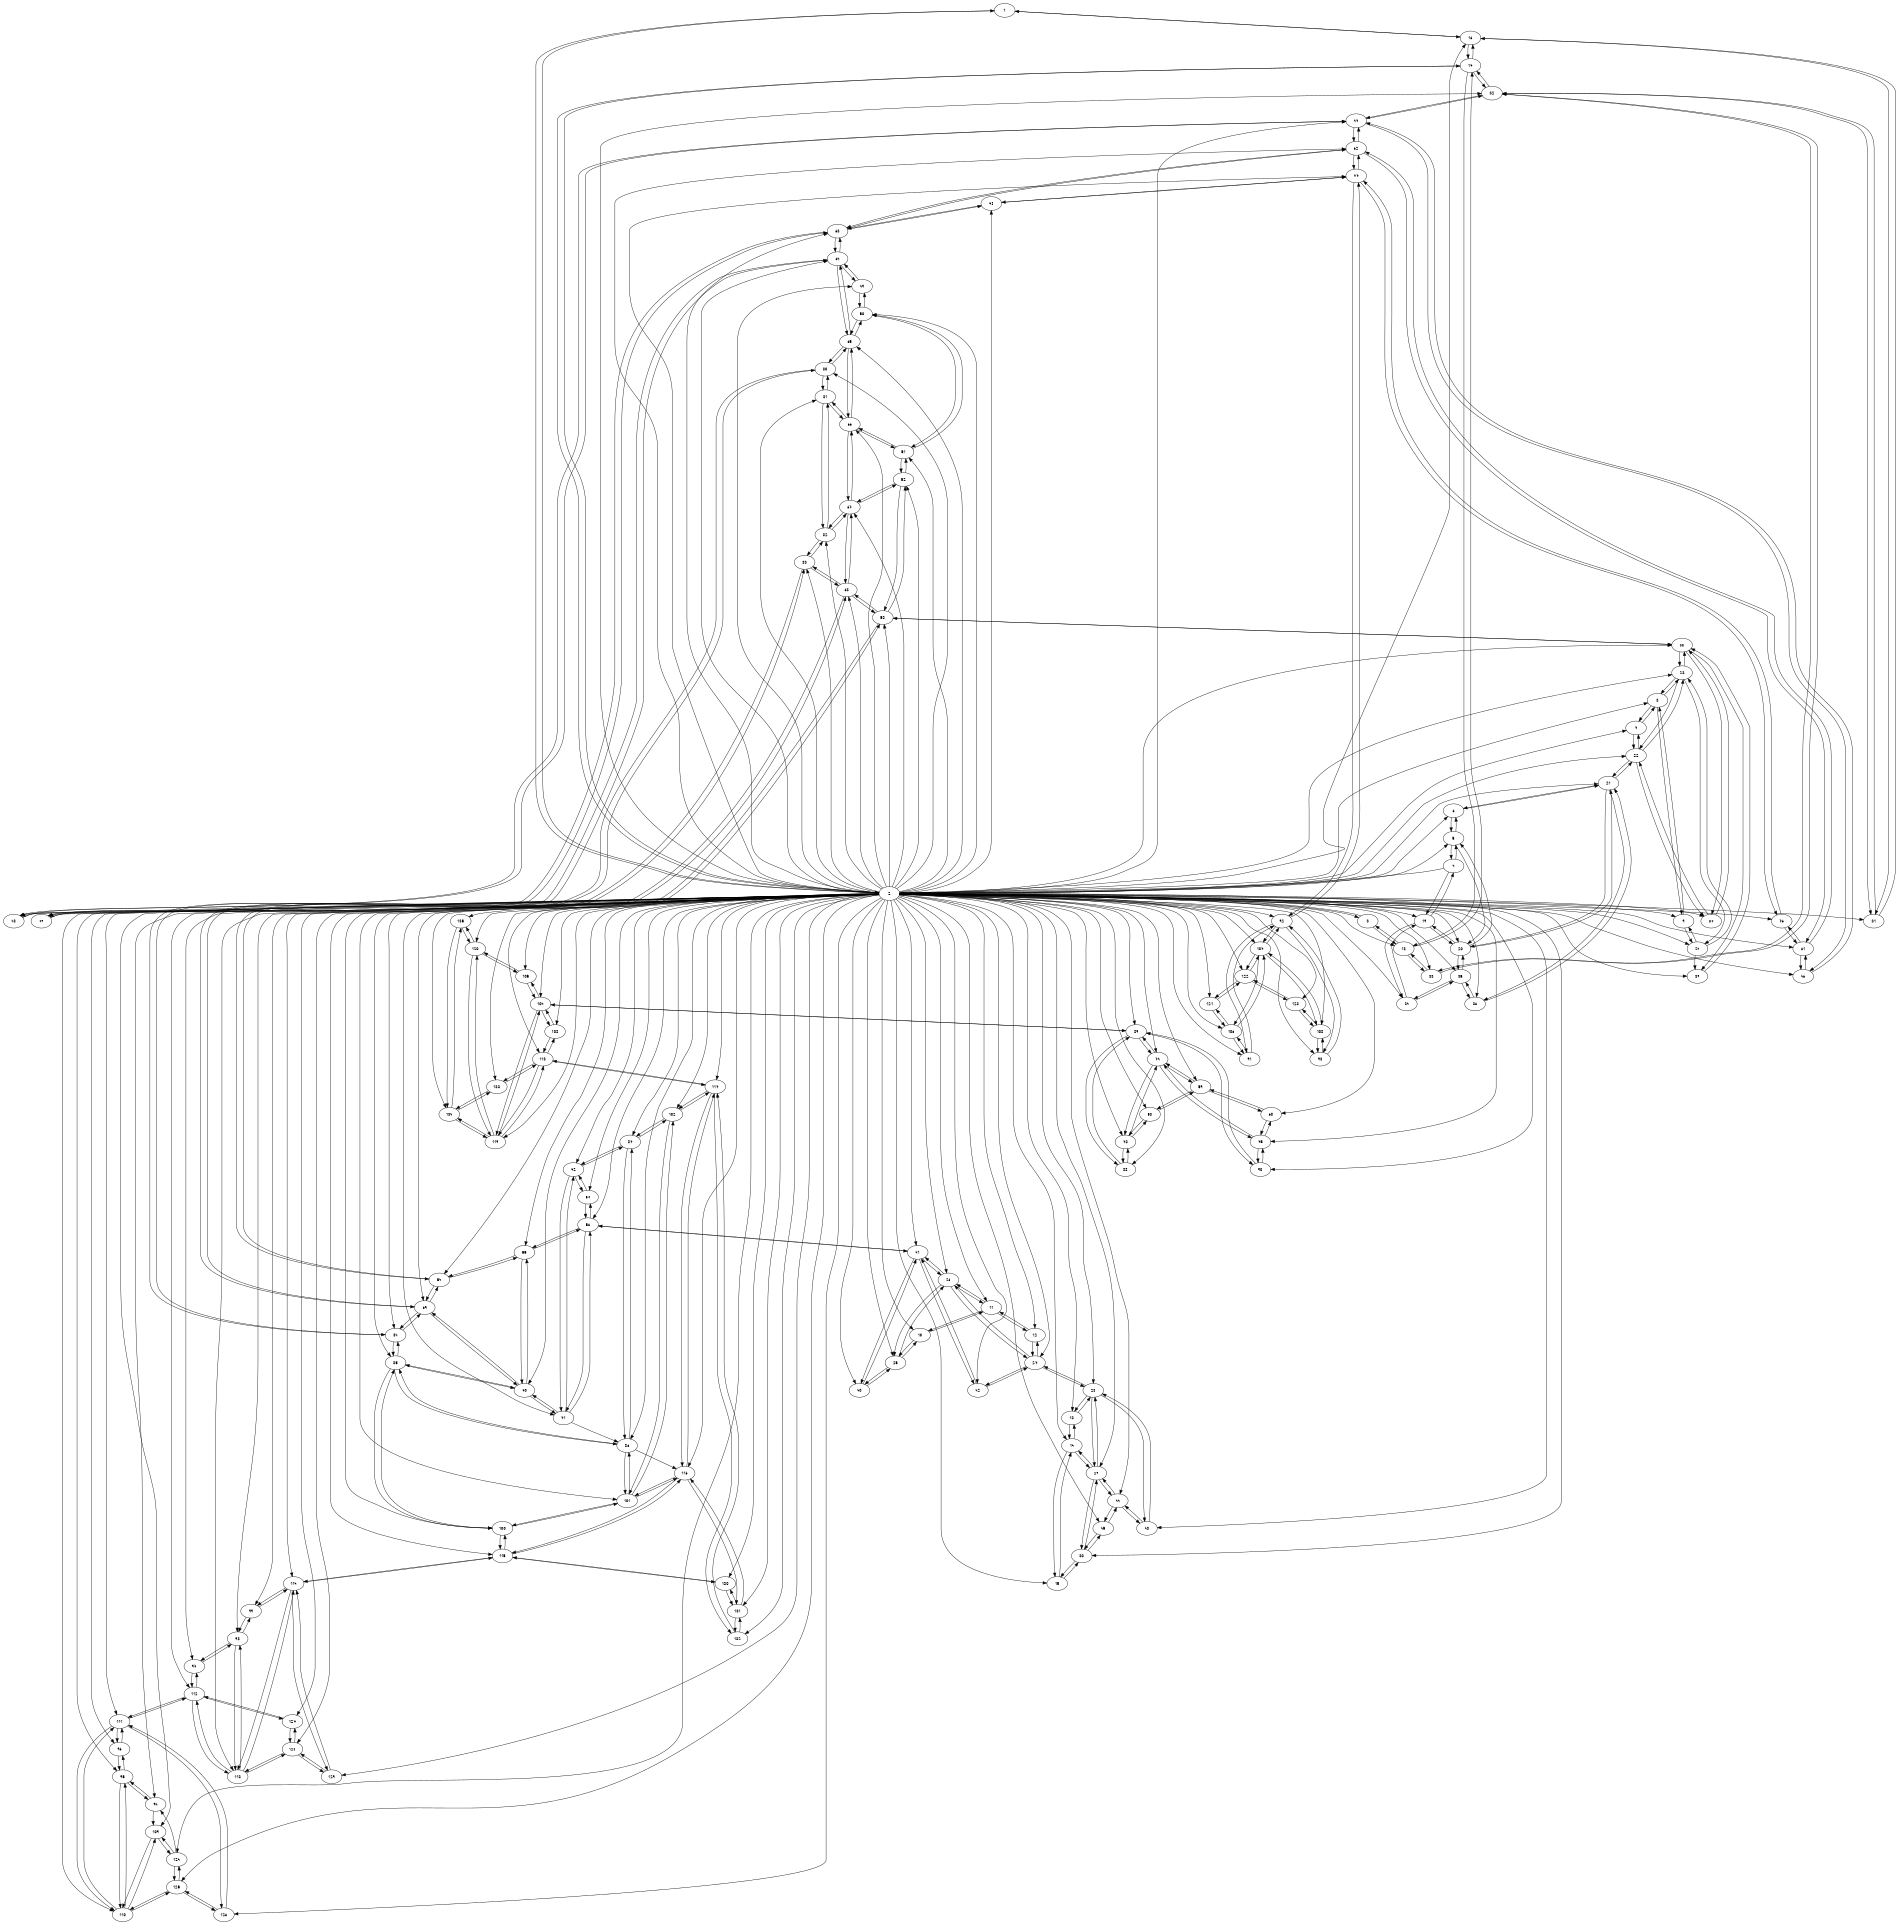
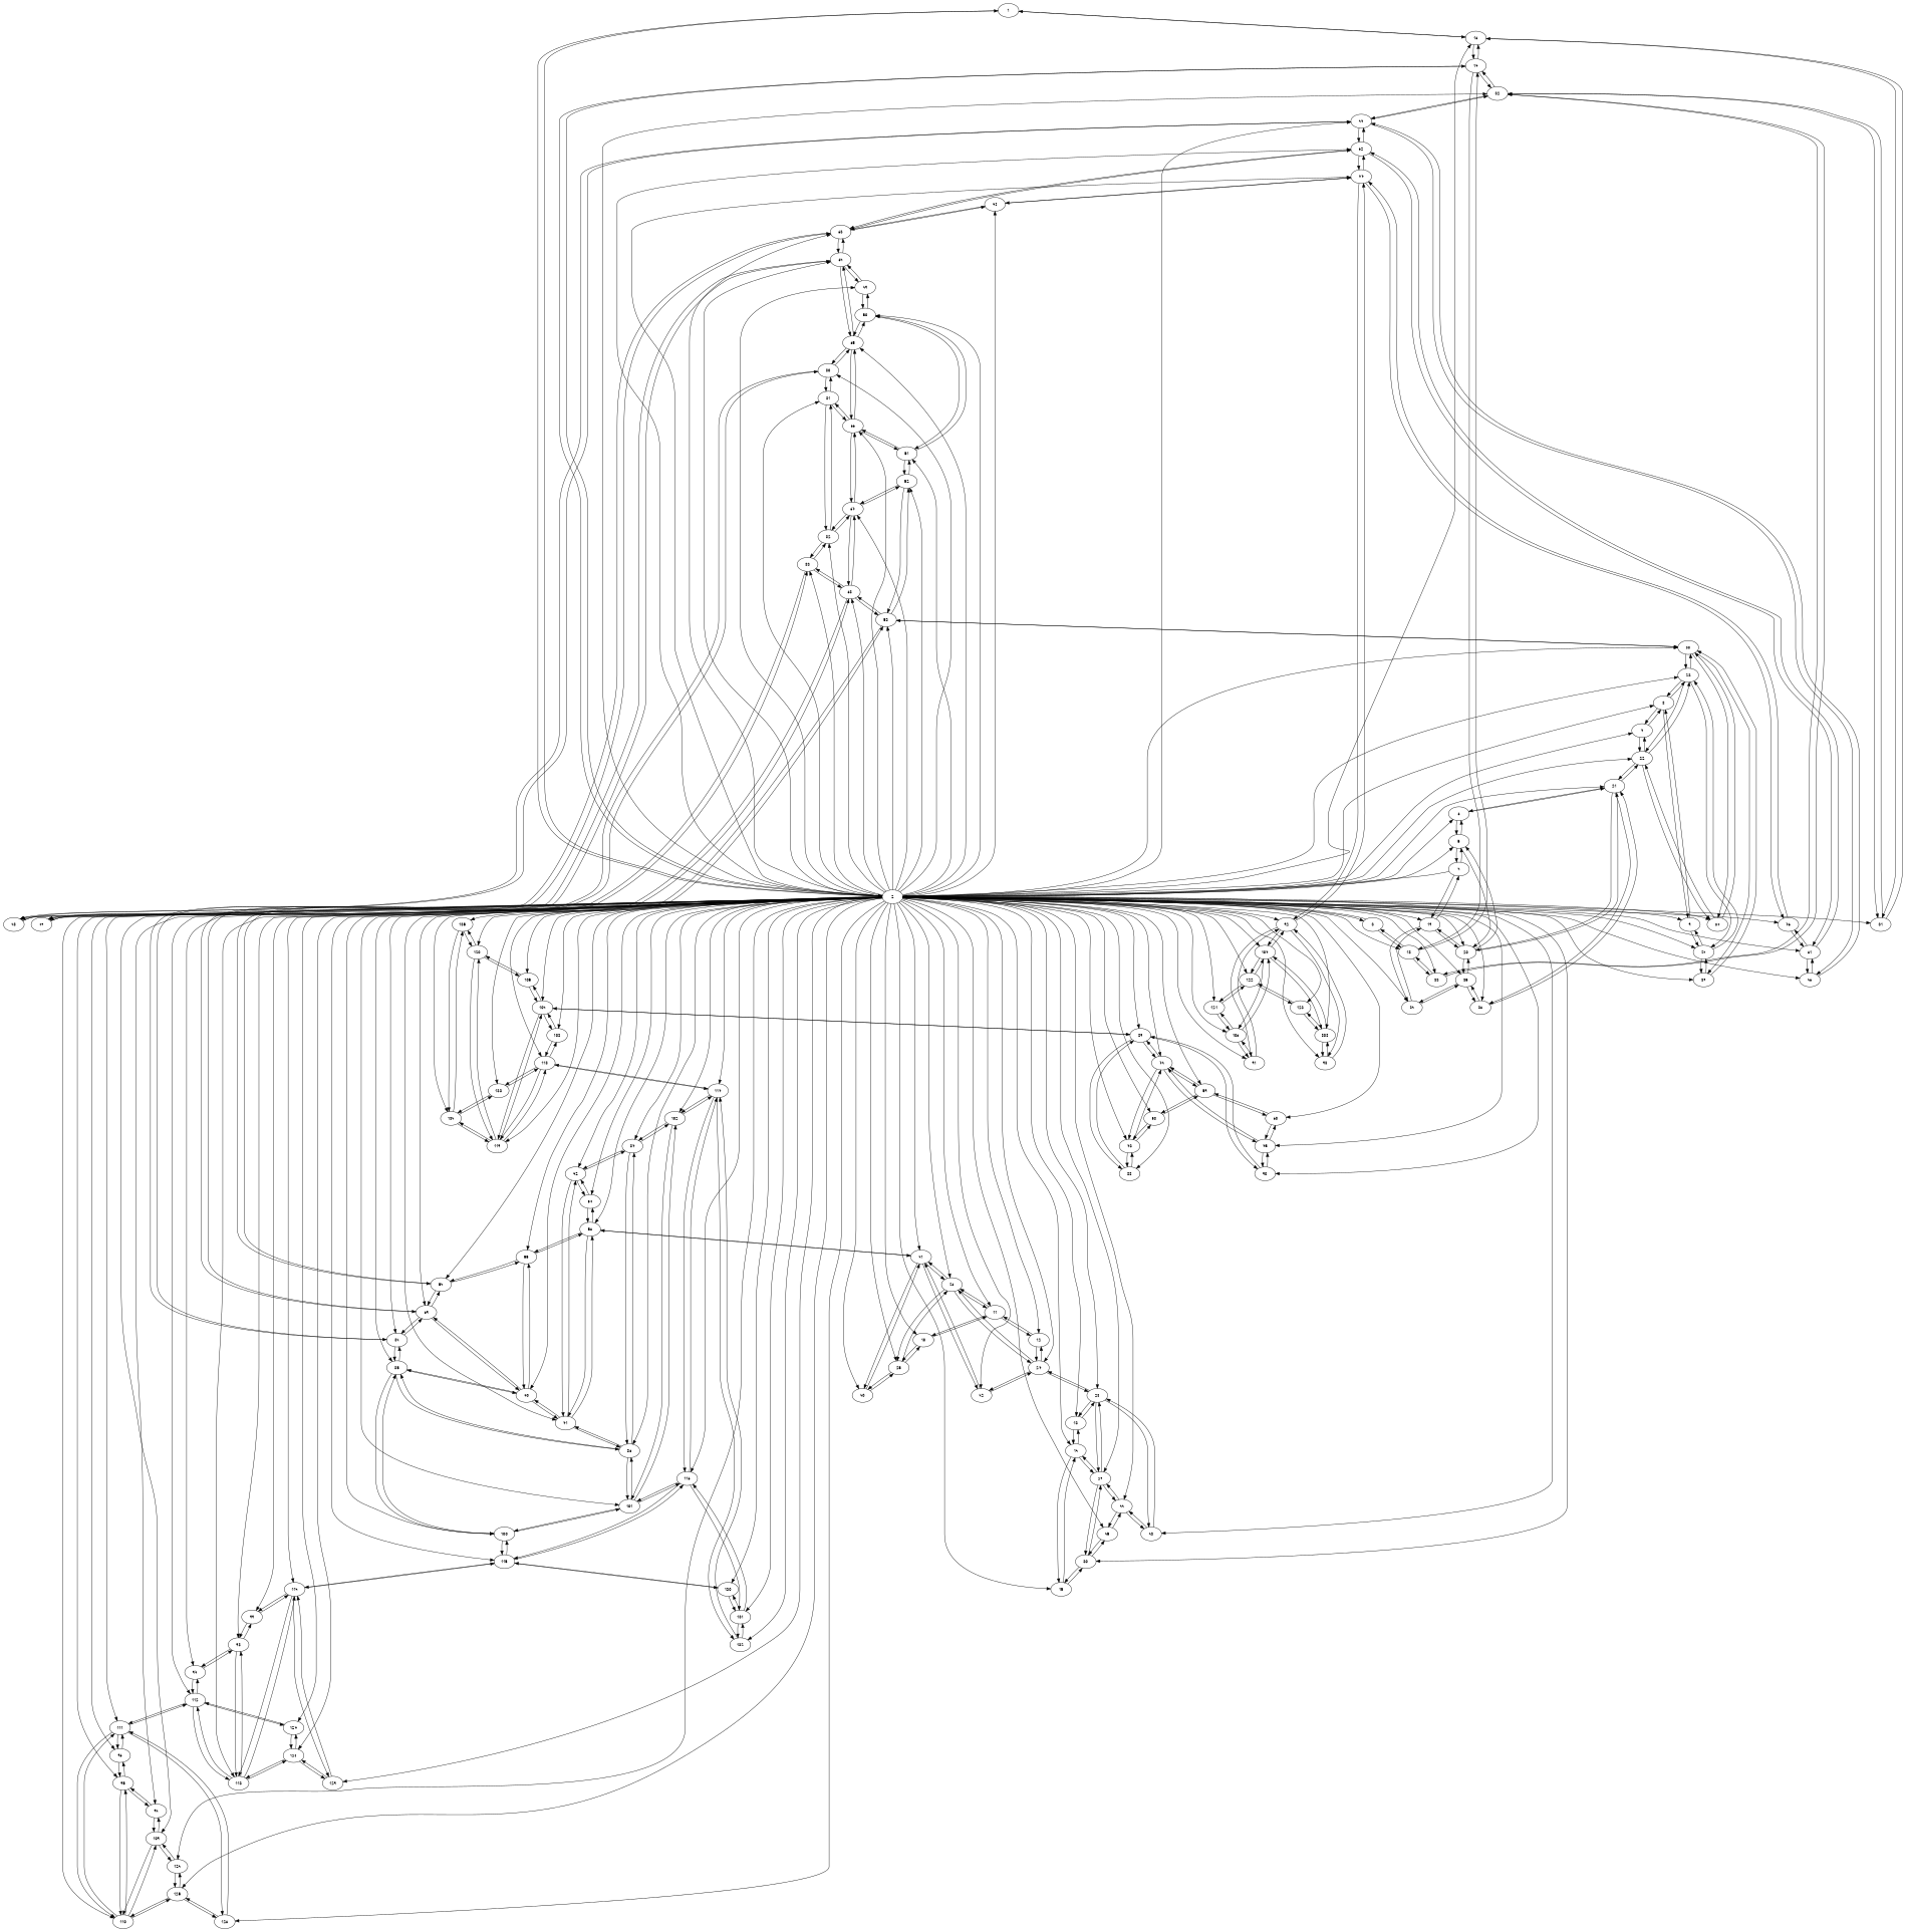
  strict digraph {
    fontname="Patrick Hand"
    node [fontname="Patrick Hand"]
    edge [fontname="Patrick Hand"]
    1
    16
    2
    31
    17
    3
    5
    6
    7
    8
    9
    10
    11
    12
    13
    14
    15
    18
    19
    20
    21
    22
    23
    24
    25
    26
    27
    28
    29
    30
    32
    33
    34
    35
    36
    37
    38
    39
    40
    41
    42
    43
    44
    45
    46
    47
    48
    49
    50
    51
    52
    53
    54
    55
    56
    57
    58
    59
    60
    61
    62
    63
    64
    65
    66
    67
    68
    69
    70
    71
    72
    73
    74
    75
    76
    77
    78
    79
    80
    81
    82
    83
    84
    85
    86
    87
    88
    89
    90
    91
    92
    93
    94
    95
    96
    97
    98
    99
    100
    101
    102
    103
    104
    105
    106
    107
-   108
+   108 [label=808]
    109
    110
    111
    112
    113
    114
    115
    116
    117
    118
    119
    120
    121
    122
    123
    124
    125
    126
    127
    128
    129
    130
    131
    132
    133
    134
    135
    4
    1 -> 16
    1 -> 2
    16 -> 1
    16 -> 31
    16 -> 17
    2 -> 1
    2 -> 16
    2 -> 31
    2 -> 17
    2 -> 3
    2 -> 5
    2 -> 6
    2 -> 7
    2 -> 8
    2 -> 9
    2 -> 10
    2 -> 11
    2 -> 12
    2 -> 13
    2 -> 14
    2 -> 15
    2 -> 18
    2 -> 19
    2 -> 20
    2 -> 21
    2 -> 22
    2 -> 23
    2 -> 24
    2 -> 25
    2 -> 26
    2 -> 27
    2 -> 28
    2 -> 29
    2 -> 30
    2 -> 32
    2 -> 33
    2 -> 34
    2 -> 35
    2 -> 36
    2 -> 37
    2 -> 38
    2 -> 39
    2 -> 40
    2 -> 41
    2 -> 42
    2 -> 43
    2 -> 44
    2 -> 45
    2 -> 46
    2 -> 47
    2 -> 48
    2 -> 49
    2 -> 50
    2 -> 51
    2 -> 52
    2 -> 53
    2 -> 54
    2 -> 55
    2 -> 56
    2 -> 57
    2 -> 58
    2 -> 59
    2 -> 60
    2 -> 61
    2 -> 62
    2 -> 63
    2 -> 64
    2 -> 65
    2 -> 66
    2 -> 67
    2 -> 68
    2 -> 69
    2 -> 70
    2 -> 71
    2 -> 72
    2 -> 73
    2 -> 74
    2 -> 75
    2 -> 76
    2 -> 77
    2 -> 78
    2 -> 79
    2 -> 80
    2 -> 81
    2 -> 82
    2 -> 83
    2 -> 84
    2 -> 85
    2 -> 86
    2 -> 87
    2 -> 88
    2 -> 89
    2 -> 90
    2 -> 91
    2 -> 92
    2 -> 93
    2 -> 94
    2 -> 95
    2 -> 96
    2 -> 97
    2 -> 98
    2 -> 99
    2 -> 100
    2 -> 101
    2 -> 102
    2 -> 103
    2 -> 104
    2 -> 105
    2 -> 106
    2 -> 107
    2 -> 108
    2 -> 109
    2 -> 110
    2 -> 111
    2 -> 112
    2 -> 113
    2 -> 114
    2 -> 115
    2 -> 116
    2 -> 117
    2 -> 118
    2 -> 119
    2 -> 120
    2 -> 121
    2 -> 122
    2 -> 123
    2 -> 124
    2 -> 125
    2 -> 126
    2 -> 127
    2 -> 128
    2 -> 129
    2 -> 130
    2 -> 131
    2 -> 132
    2 -> 133
    2 -> 134
    2 -> 135
    31 -> 16
    31 -> 32
    17 -> 16
    17 -> 2
    17 -> 18
    17 -> 32
    3 -> 2
    3 -> 18
    5 -> 6
    5 -> 20
    5 -> 4
    6 -> 5
    6 -> 21
    7 -> 8
    7 -> 22
    8 -> 7
    8 -> 9
    8 -> 23
    9 -> 8
    9 -> 24
    10 -> 11
    10 -> 25
    11 -> 10
    11 -> 12
    11 -> 26
    12 -> 11
    12 -> 27
    13 -> 14
    13 -> 28
    14 -> 13
    14 -> 15
    14 -> 29
    15 -> 14
    15 -> 30
    18 -> 17
    18 -> 3
    18 -> 33
    19 -> 20
    19 -> 34
    19 -> 4
    20 -> 5
    20 -> 19
    20 -> 21
    20 -> 35
    21 -> 6
    21 -> 20
    21 -> 22
    21 -> 36
    22 -> 7
    22 -> 21
    22 -> 23
    22 -> 37
    23 -> 8
    23 -> 22
    23 -> 24
    23 -> 38
    24 -> 9
    24 -> 23
    24 -> 39
    25 -> 10
    25 -> 26
    25 -> 40
    26 -> 11
    26 -> 25
    26 -> 27
    26 -> 41
    27 -> 12
    27 -> 26
    27 -> 28
    27 -> 42
    28 -> 13
    28 -> 27
    28 -> 29
    28 -> 43
    29 -> 14
    29 -> 28
    29 -> 30
    29 -> 44
    30 -> 15
    30 -> 29
    30 -> 45
    32 -> 31
    32 -> 17
    32 -> 33
    32 -> 47
    33 -> 18
    33 -> 32
    34 -> 19
    34 -> 35
    35 -> 20
    35 -> 34
    35 -> 36
    36 -> 21
    36 -> 35
    37 -> 22
    37 -> 38
    38 -> 23
    38 -> 37
    38 -> 39
    38 -> 53
+   39 -> 24
    39 -> 38
    40 -> 25
    40 -> 41
    41 -> 26
    41 -> 40
    41 -> 42
    41 -> 56
    42 -> 27
    42 -> 41
    43 -> 28
    43 -> 44
    44 -> 29
    44 -> 43
    44 -> 45
    45 -> 30
    45 -> 44
    46 -> 47
    46 -> 61
    47 -> 32
    47 -> 46
    47 -> 48
    47 -> 62
    48 -> 47
    48 -> 63
    49 -> 50
    49 -> 64
    50 -> 49
    50 -> 51
    50 -> 65
    51 -> 50
    51 -> 52
    51 -> 66
    52 -> 51
    52 -> 53
    52 -> 67
    53 -> 38
    53 -> 52
    53 -> 54
    53 -> 68
    54 -> 53
    54 -> 55
    54 -> 69
    55 -> 54
    55 -> 56
    55 -> 70
    56 -> 41
    56 -> 55
    56 -> 57
    56 -> 71
    57 -> 56
    57 -> 72
    58 -> 59
    58 -> 73
    59 -> 58
    59 -> 60
    59 -> 74
    60 -> 59
    60 -> 75
    61 -> 46
    61 -> 62
    61 -> 76
    62 -> 47
    62 -> 61
    62 -> 63
    62 -> 77
    63 -> 48
    63 -> 62
    63 -> 64
    63 -> 78
    64 -> 49
    64 -> 63
    64 -> 65
    64 -> 79
    65 -> 50
    65 -> 64
    65 -> 66
    65 -> 80
    66 -> 51
    66 -> 65
    66 -> 67
    66 -> 81
    67 -> 52
    67 -> 66
    67 -> 68
    67 -> 82
    68 -> 53
    68 -> 67
    68 -> 69
    68 -> 83
    69 -> 54
    69 -> 68
    69 -> 70
    69 -> 84
    70 -> 55
    70 -> 69
    70 -> 71
    70 -> 85
    71 -> 56
    71 -> 70
    71 -> 72
    71 -> 86
    72 -> 57
    72 -> 71
    72 -> 87
    73 -> 58
    73 -> 74
    73 -> 88
    74 -> 59
    74 -> 73
    74 -> 75
    74 -> 89
    75 -> 60
    75 -> 74
    75 -> 90
    76 -> 61
    76 -> 77
    77 -> 62
    77 -> 76
    77 -> 78
    77 -> 92
    78 -> 63
    78 -> 77
    79 -> 64
    79 -> 80
    80 -> 65
    80 -> 79
    80 -> 81
    81 -> 66
    81 -> 80
    81 -> 82
    82 -> 67
    82 -> 81
    82 -> 83
    83 -> 68
    83 -> 82
    83 -> 84
    84 -> 69
    84 -> 83
    84 -> 85
    85 -> 70
    85 -> 84
    85 -> 86
    85 -> 100
-   86 -> 116
+   86 -> 71
    86 -> 85
    86 -> 87
    86 -> 101
    87 -> 72
    87 -> 86
    87 -> 102
    88 -> 73
    88 -> 89
    89 -> 74
    89 -> 88
    89 -> 90
    89 -> 104
    90 -> 75
    90 -> 89
    91 -> 92
    91 -> 106
    92 -> 77
    92 -> 91
    92 -> 93
    92 -> 107
    93 -> 92
    93 -> 108
    94 -> 95
    94 -> 109
    95 -> 94
    95 -> 96
    95 -> 110
    96 -> 95
    96 -> 111
    97 -> 98
    97 -> 112
    98 -> 97
    98 -> 99
    98 -> 113
    99 -> 98
    99 -> 114
    100 -> 85
    100 -> 101
    100 -> 115
    101 -> 86
    101 -> 100
    101 -> 102
    101 -> 116
    102 -> 87
    102 -> 101
    102 -> 117
    103 -> 104
    103 -> 118
    104 -> 89
    104 -> 103
    104 -> 105
    104 -> 119
    105 -> 104
    105 -> 120
    106 -> 91
    106 -> 107
    106 -> 121
    107 -> 92
    107 -> 106
    107 -> 108
    107 -> 122
    108 -> 93
    108 -> 107
    108 -> 123
-   124 -> 94
+   109 -> 94
    109 -> 110
    109 -> 124
    110 -> 95
    110 -> 109
    110 -> 111
    110 -> 125
    111 -> 96
    111 -> 110
    111 -> 112
    111 -> 126
    112 -> 97
    112 -> 111
    112 -> 113
    112 -> 127
    113 -> 98
    113 -> 112
    113 -> 114
    113 -> 128
    114 -> 99
    114 -> 113
    114 -> 115
    114 -> 129
    115 -> 100
    115 -> 114
    115 -> 116
    115 -> 130
    116 -> 101
    116 -> 115
    116 -> 117
    116 -> 131
    117 -> 102
    117 -> 116
    117 -> 118
    117 -> 132
    118 -> 103
    118 -> 117
    118 -> 119
    118 -> 133
    119 -> 104
    119 -> 118
    119 -> 120
    119 -> 134
    120 -> 105
    120 -> 119
    120 -> 135
    121 -> 106
    121 -> 122
    122 -> 107
    122 -> 121
    122 -> 123
    123 -> 108
    123 -> 122
    124 -> 109
    124 -> 125
    125 -> 110
    125 -> 124
    125 -> 126
    126 -> 111
    126 -> 125
    127 -> 112
    127 -> 128
    128 -> 113
    128 -> 127
    128 -> 129
    129 -> 114
    129 -> 128
    130 -> 115
    130 -> 131
    131 -> 116
    131 -> 130
    131 -> 132
    132 -> 117
    132 -> 131
    133 -> 118
    133 -> 134
    134 -> 119
    134 -> 133
    134 -> 135
    135 -> 120
    135 -> 134
    4 -> 2
    4 -> 5
    4 -> 19
  }
